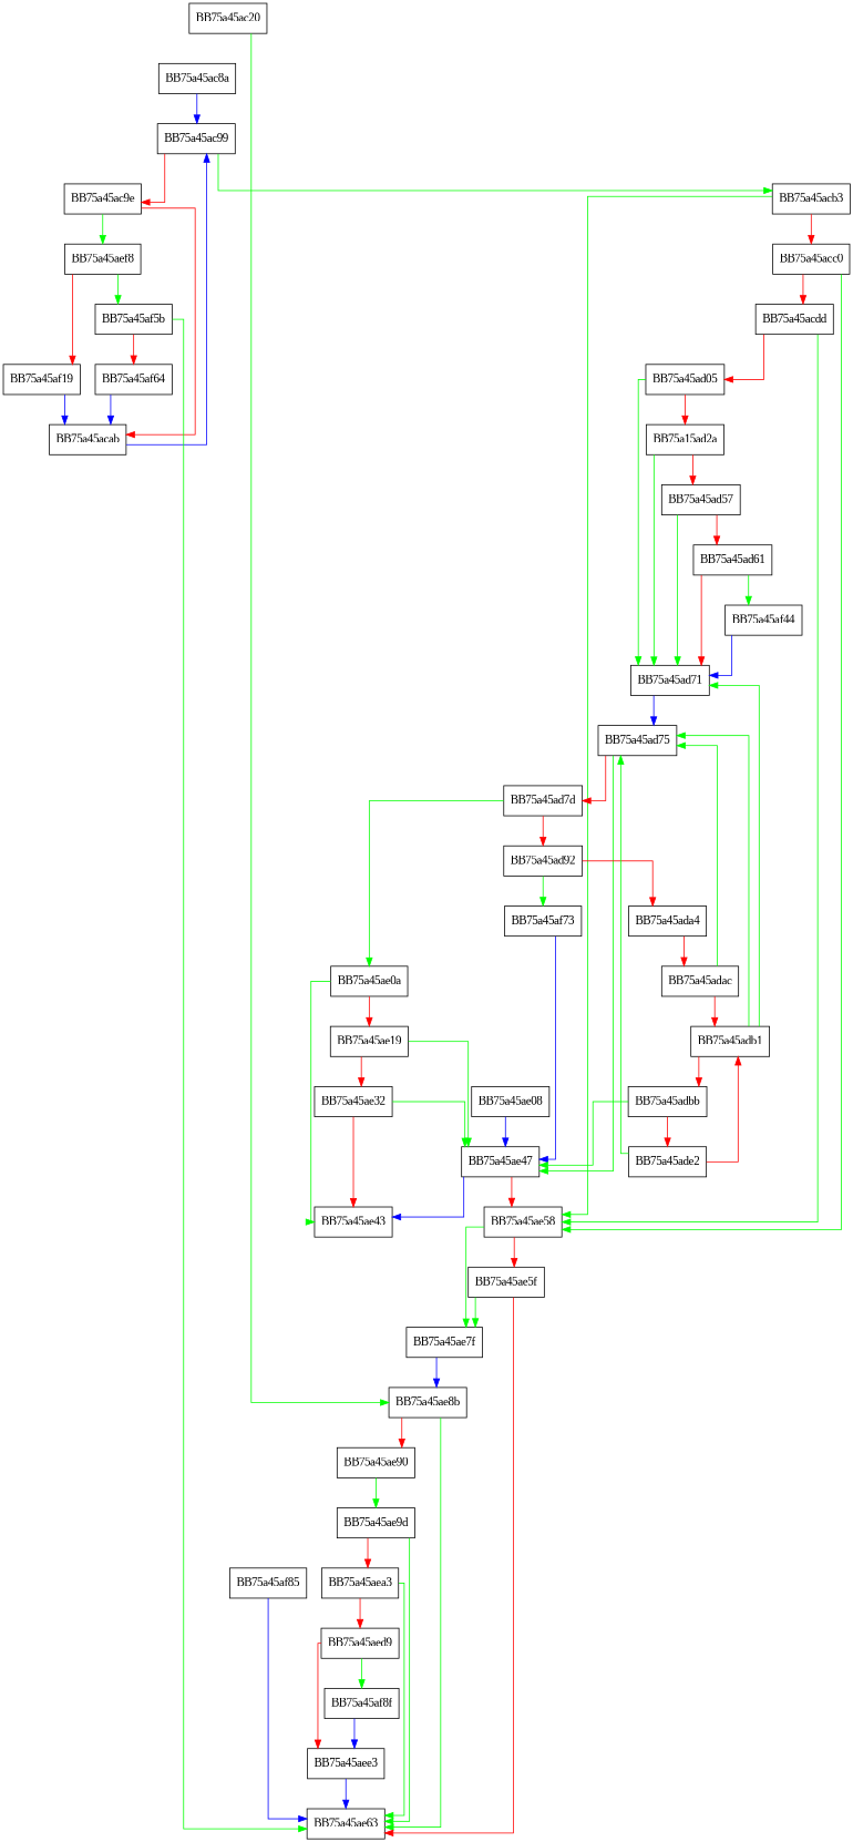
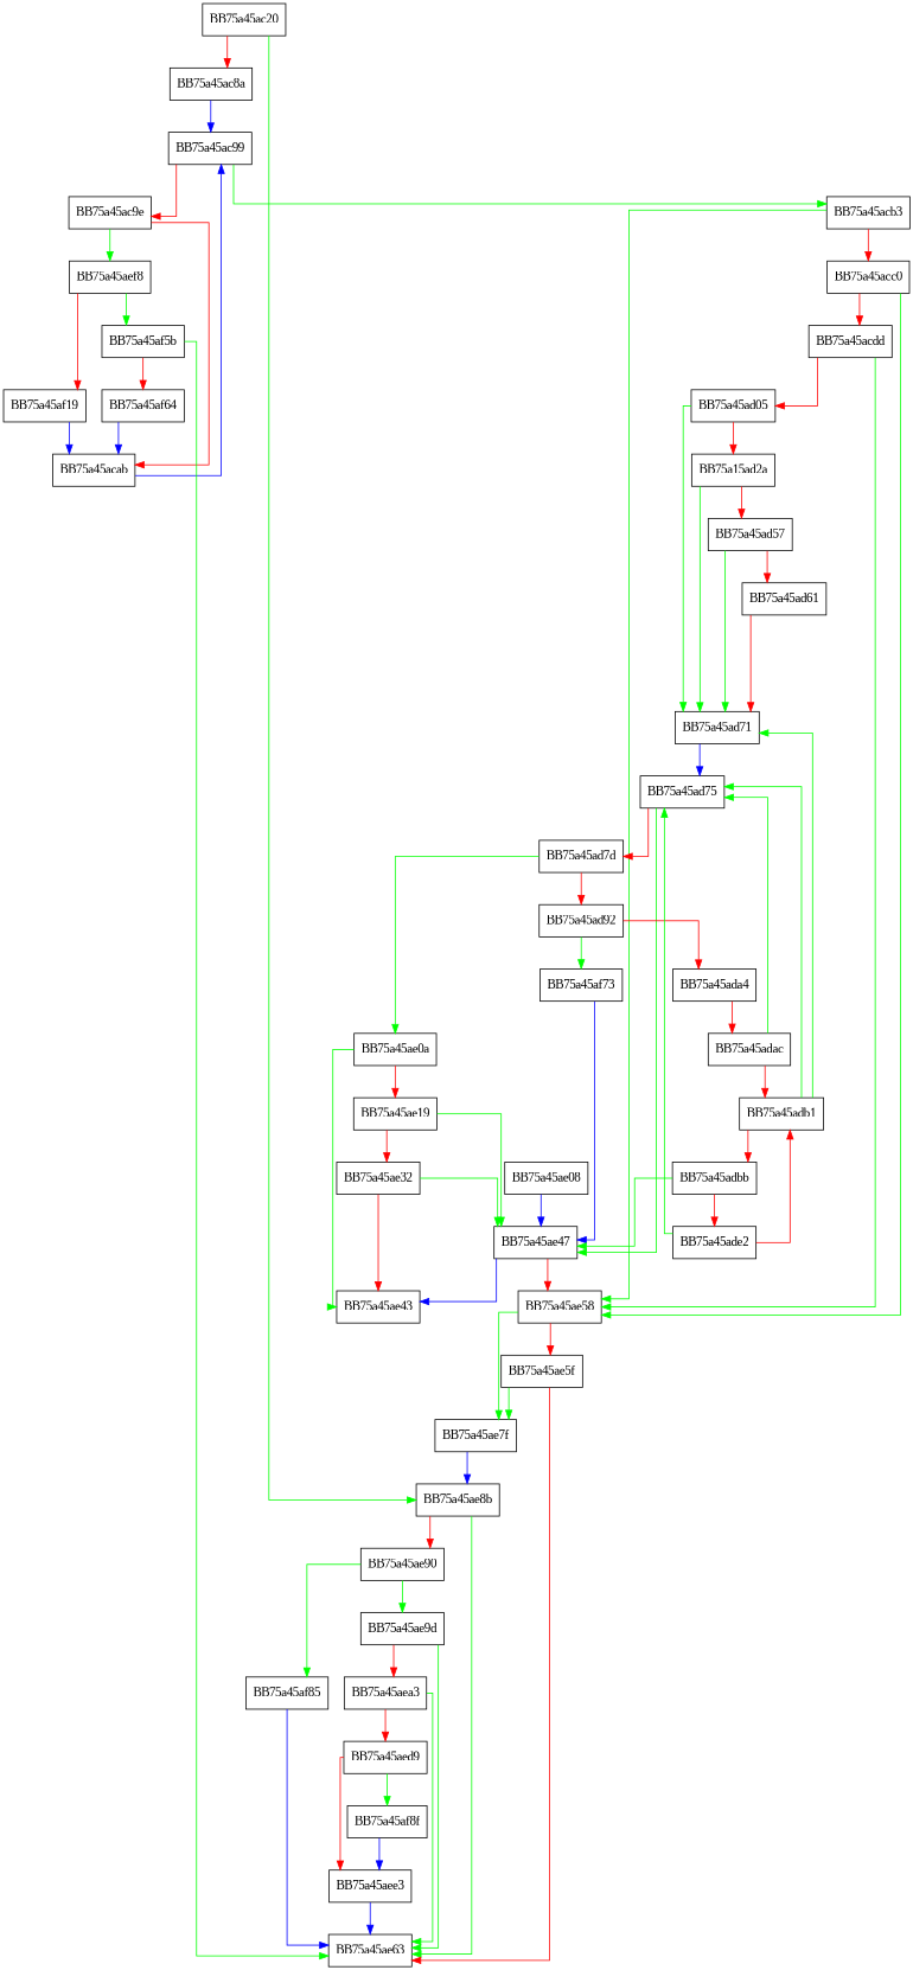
  digraph {
    fontname="Liberation Serif"
    splines=ortho
    node [fontname="Liberation Serif" shape=box]
    edge [color=green fontname="Liberation Serif"]
    BB75a45ac20
    BB75a45ae8b
    BB75a45ac8a
    BB75a45ae63
    BB75a45ae90
    BB75a45ac99
    BB75a45af85
    BB75a45ae9d
    BB75a45acb3
    BB75a45ac9e
    BB75a45ae58
    BB75a45acc0
    BB75a45aef8
    BB75a45acab
    BB75a45ae7f
    BB75a45ae5f
    BB75a45acdd
    BB75a45af5b
    BB75a45af19
    BB75a45af64
    BB75a45ad05
    BB75a45ad71
    n23 [label=BB75a15ad2a]
    BB75a45ad75
    BB75a45ad57
    BB75a45ae47
    BB75a45ad7d
    BB75a45ad61
-   BB75a45af44
    BB75a45ae43
    BB75a45ae0a
    BB75a45ad92
    BB75a45ae19
    BB75a45af73
    BB75a45ada4
    BB75a45ae32
    BB75a45adac
    BB75a45adb1
    BB75a45adbb
    BB75a45ade2
    BB75a45ae08
    BB75a45aea3
    BB75a45aed9
    BB75a45af8f
    BB75a45aee3
    BB75a45ac20 -> BB75a45ae8b
+   BB75a45ac20 -> BB75a45ac8a [color=red]
    BB75a45ae8b -> BB75a45ae63
    BB75a45ae8b -> BB75a45ae90 [color=red]
    BB75a45ac8a -> BB75a45ac99 [color=blue]
+   BB75a45ae90 -> BB75a45af85
    BB75a45ae90 -> BB75a45ae9d
    BB75a45ac99 -> BB75a45acb3
    BB75a45ac99 -> BB75a45ac9e [color=red]
    BB75a45af85 -> BB75a45ae63 [color=blue]
    BB75a45ae9d -> BB75a45ae63
    BB75a45ae9d -> BB75a45aea3 [color=red]
    BB75a45acb3 -> BB75a45ae58
    BB75a45acb3 -> BB75a45acc0 [color=red]
    BB75a45ac9e -> BB75a45aef8
    BB75a45ac9e -> BB75a45acab [color=red]
    BB75a45ae58 -> BB75a45ae7f
    BB75a45ae58 -> BB75a45ae5f [color=red]
    BB75a45acc0 -> BB75a45ae58
    BB75a45acc0 -> BB75a45acdd [color=red]
    BB75a45aef8 -> BB75a45af5b
    BB75a45aef8 -> BB75a45af19 [color=red]
    BB75a45acab -> BB75a45ac99 [color=blue]
    BB75a45ae7f -> BB75a45ae8b [color=blue]
    BB75a45ae5f -> BB75a45ae63 [color=red]
    BB75a45ae5f -> BB75a45ae7f
    BB75a45acdd -> BB75a45ae58
    BB75a45acdd -> BB75a45ad05 [color=red]
    BB75a45af5b -> BB75a45ae63
    BB75a45af5b -> BB75a45af64 [color=red]
    BB75a45af19 -> BB75a45acab [color=blue]
    BB75a45af64 -> BB75a45acab [color=blue]
    BB75a45ad05 -> BB75a45ad71
    BB75a45ad05 -> n23 [color=red]
    BB75a45ad71 -> BB75a45ad75 [color=blue]
    n23 -> BB75a45ad71
    n23 -> BB75a45ad57 [color=red]
    BB75a45ad75 -> BB75a45ae47
    BB75a45ad75 -> BB75a45ad7d [color=red]
    BB75a45ad57 -> BB75a45ad71
    BB75a45ad57 -> BB75a45ad61 [color=red]
    BB75a45ae47 -> BB75a45ae58 [color=red]
    BB75a45ae47 -> BB75a45ae43 [color=blue]
    BB75a45ad7d -> BB75a45ae0a
    BB75a45ad7d -> BB75a45ad92 [color=red]
    BB75a45ad61 -> BB75a45ad71 [color=red]
-   BB75a45ad61 -> BB75a45af44
-   BB75a45af44 -> BB75a45ad71 [color=blue]
    BB75a45ae0a -> BB75a45ae43
    BB75a45ae0a -> BB75a45ae19 [color=red]
    BB75a45ad92 -> BB75a45af73
    BB75a45ad92 -> BB75a45ada4 [color=red]
    BB75a45ae19 -> BB75a45ae47
    BB75a45ae19 -> BB75a45ae32 [color=red]
    BB75a45af73 -> BB75a45ae47 [color=blue]
    BB75a45ada4 -> BB75a45adac [color=red]
    BB75a45ae32 -> BB75a45ae47
    BB75a45ae32 -> BB75a45ae43 [color=red]
    BB75a45adac -> BB75a45ad75
    BB75a45adac -> BB75a45adb1 [color=red]
    BB75a45adb1 -> BB75a45ad71
    BB75a45adb1 -> BB75a45ad75
    BB75a45adb1 -> BB75a45adbb [color=red]
    BB75a45adbb -> BB75a45ae47
    BB75a45adbb -> BB75a45ade2 [color=red]
    BB75a45ade2 -> BB75a45ad75
    BB75a45ade2 -> BB75a45adb1 [color=red]
    BB75a45ae08 -> BB75a45ae47 [color=blue]
    BB75a45aea3 -> BB75a45ae63
    BB75a45aea3 -> BB75a45aed9 [color=red]
    BB75a45aed9 -> BB75a45af8f
    BB75a45aed9 -> BB75a45aee3 [color=red]
    BB75a45af8f -> BB75a45aee3 [color=blue]
    BB75a45aee3 -> BB75a45ae63 [color=blue]
  }
